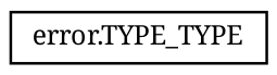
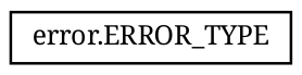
  digraph {
    rankdir=LR
    fontname="Noto Serif"
-   n1 [color=black fillcolor=white fontname="Noto Serif" fontsize=10 height=0.2 label="error.TYPE_TYPE" shape=record style=filled width=0.4]
+   n1 [color=black fillcolor=white fontname="Noto Serif" fontsize=10 height=0.2 label="error.ERROR_TYPE" shape=record style=filled width=0.4]
  }
